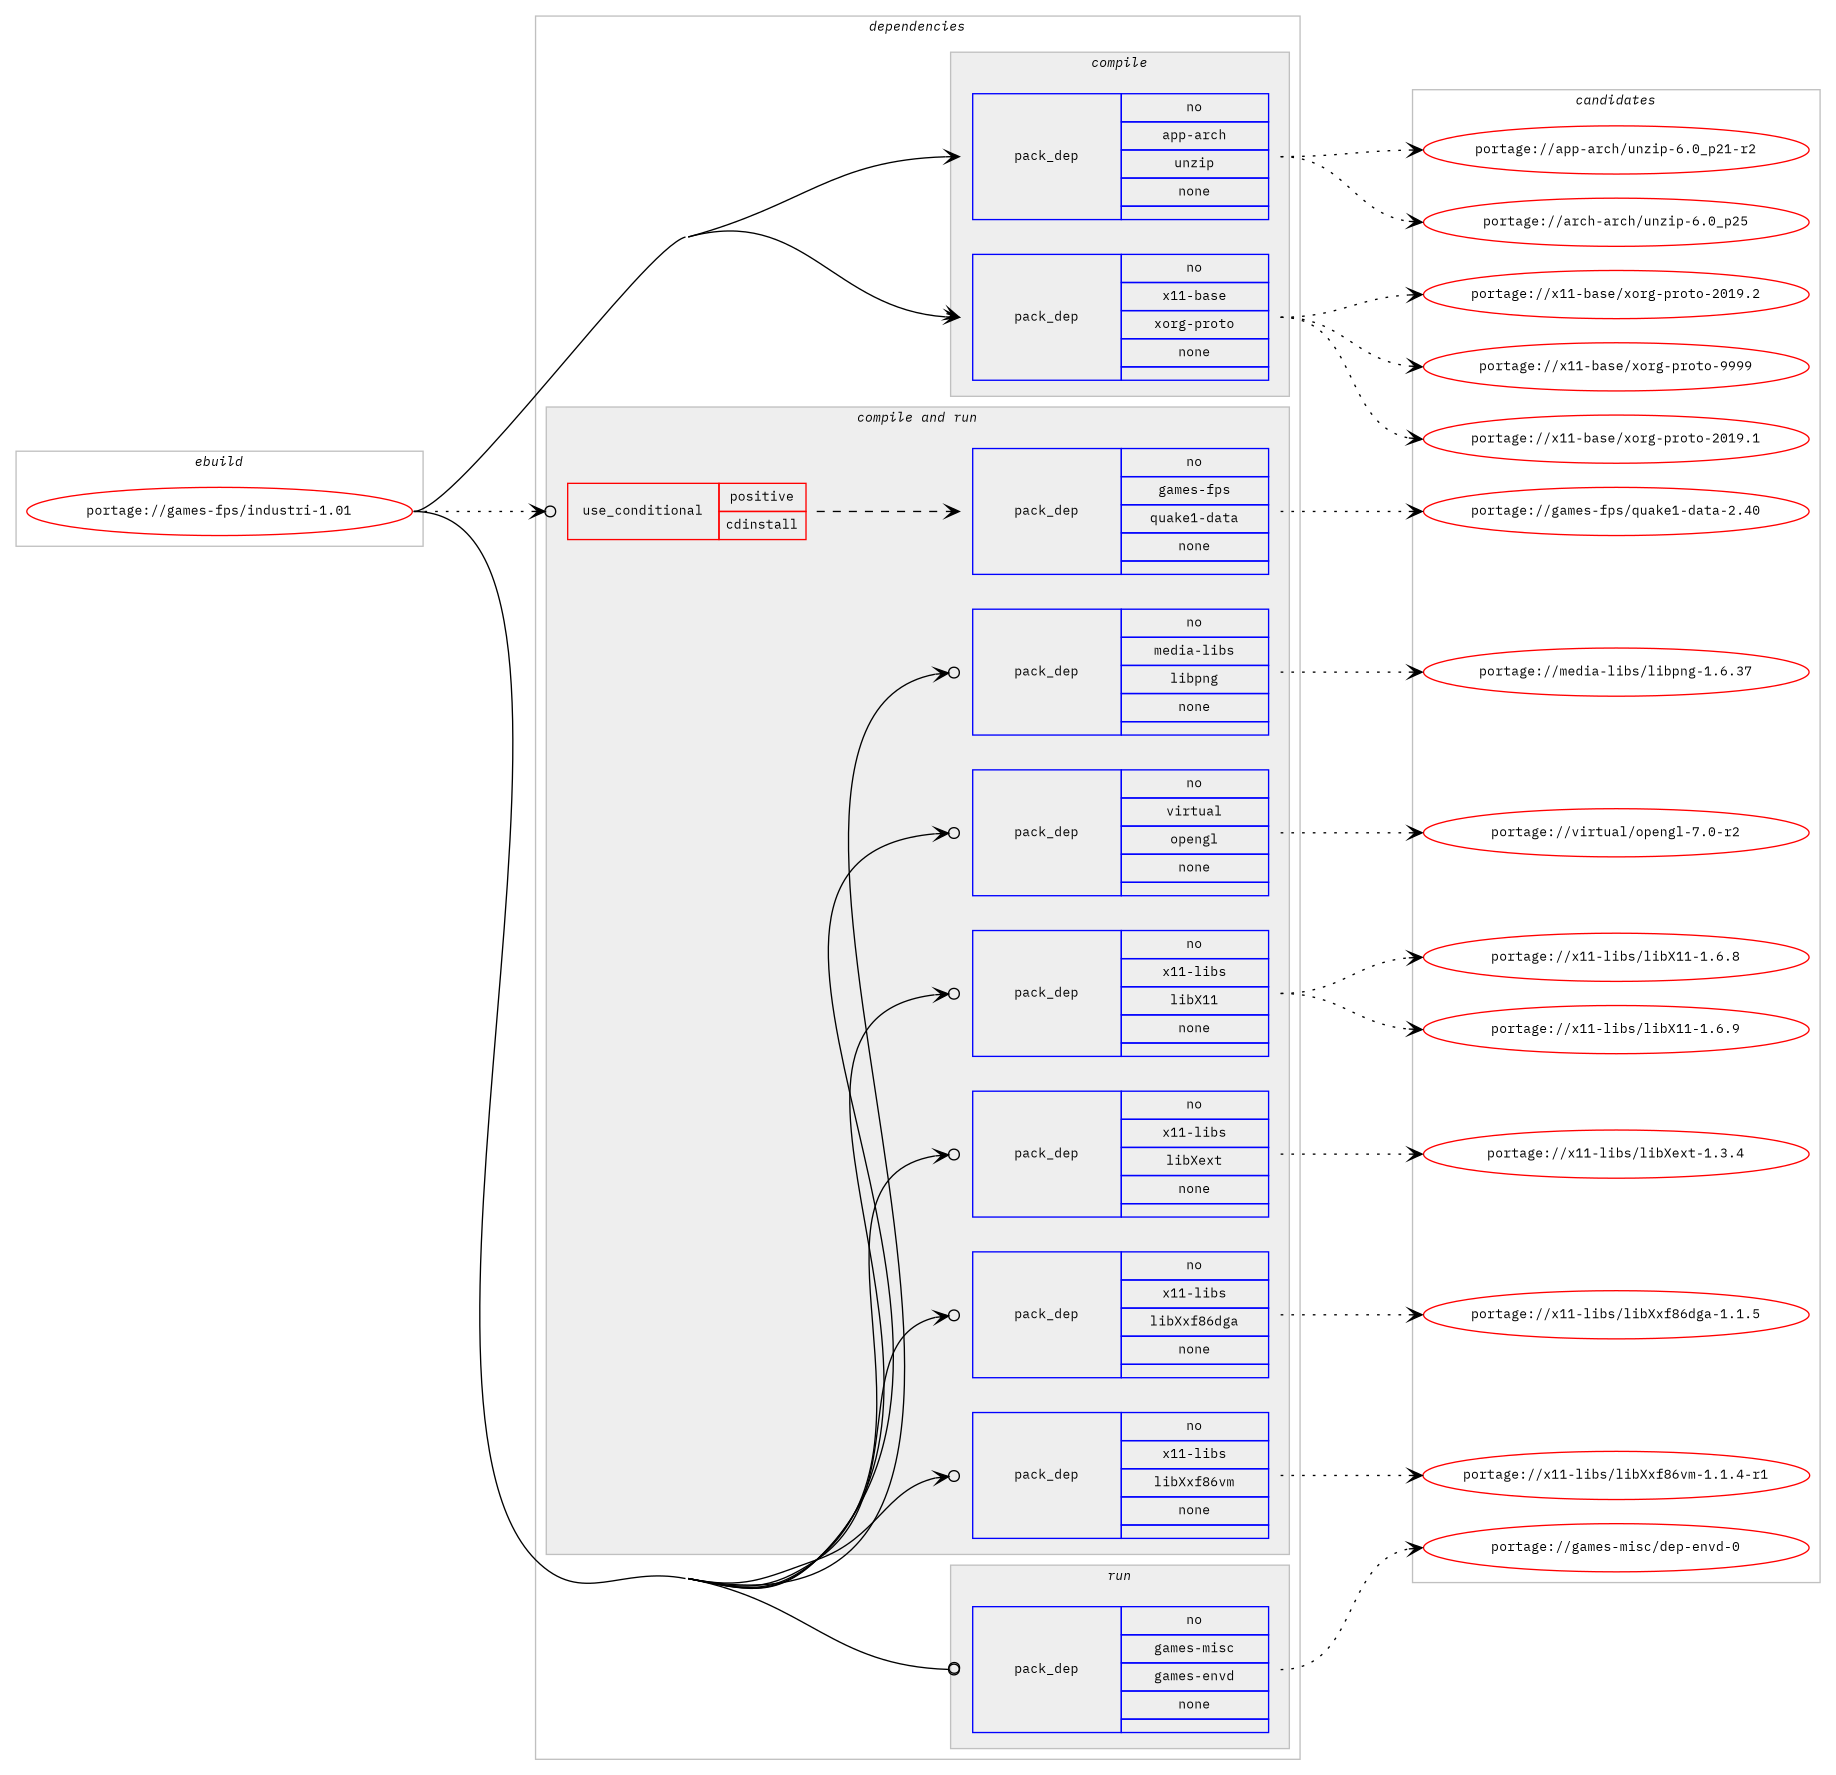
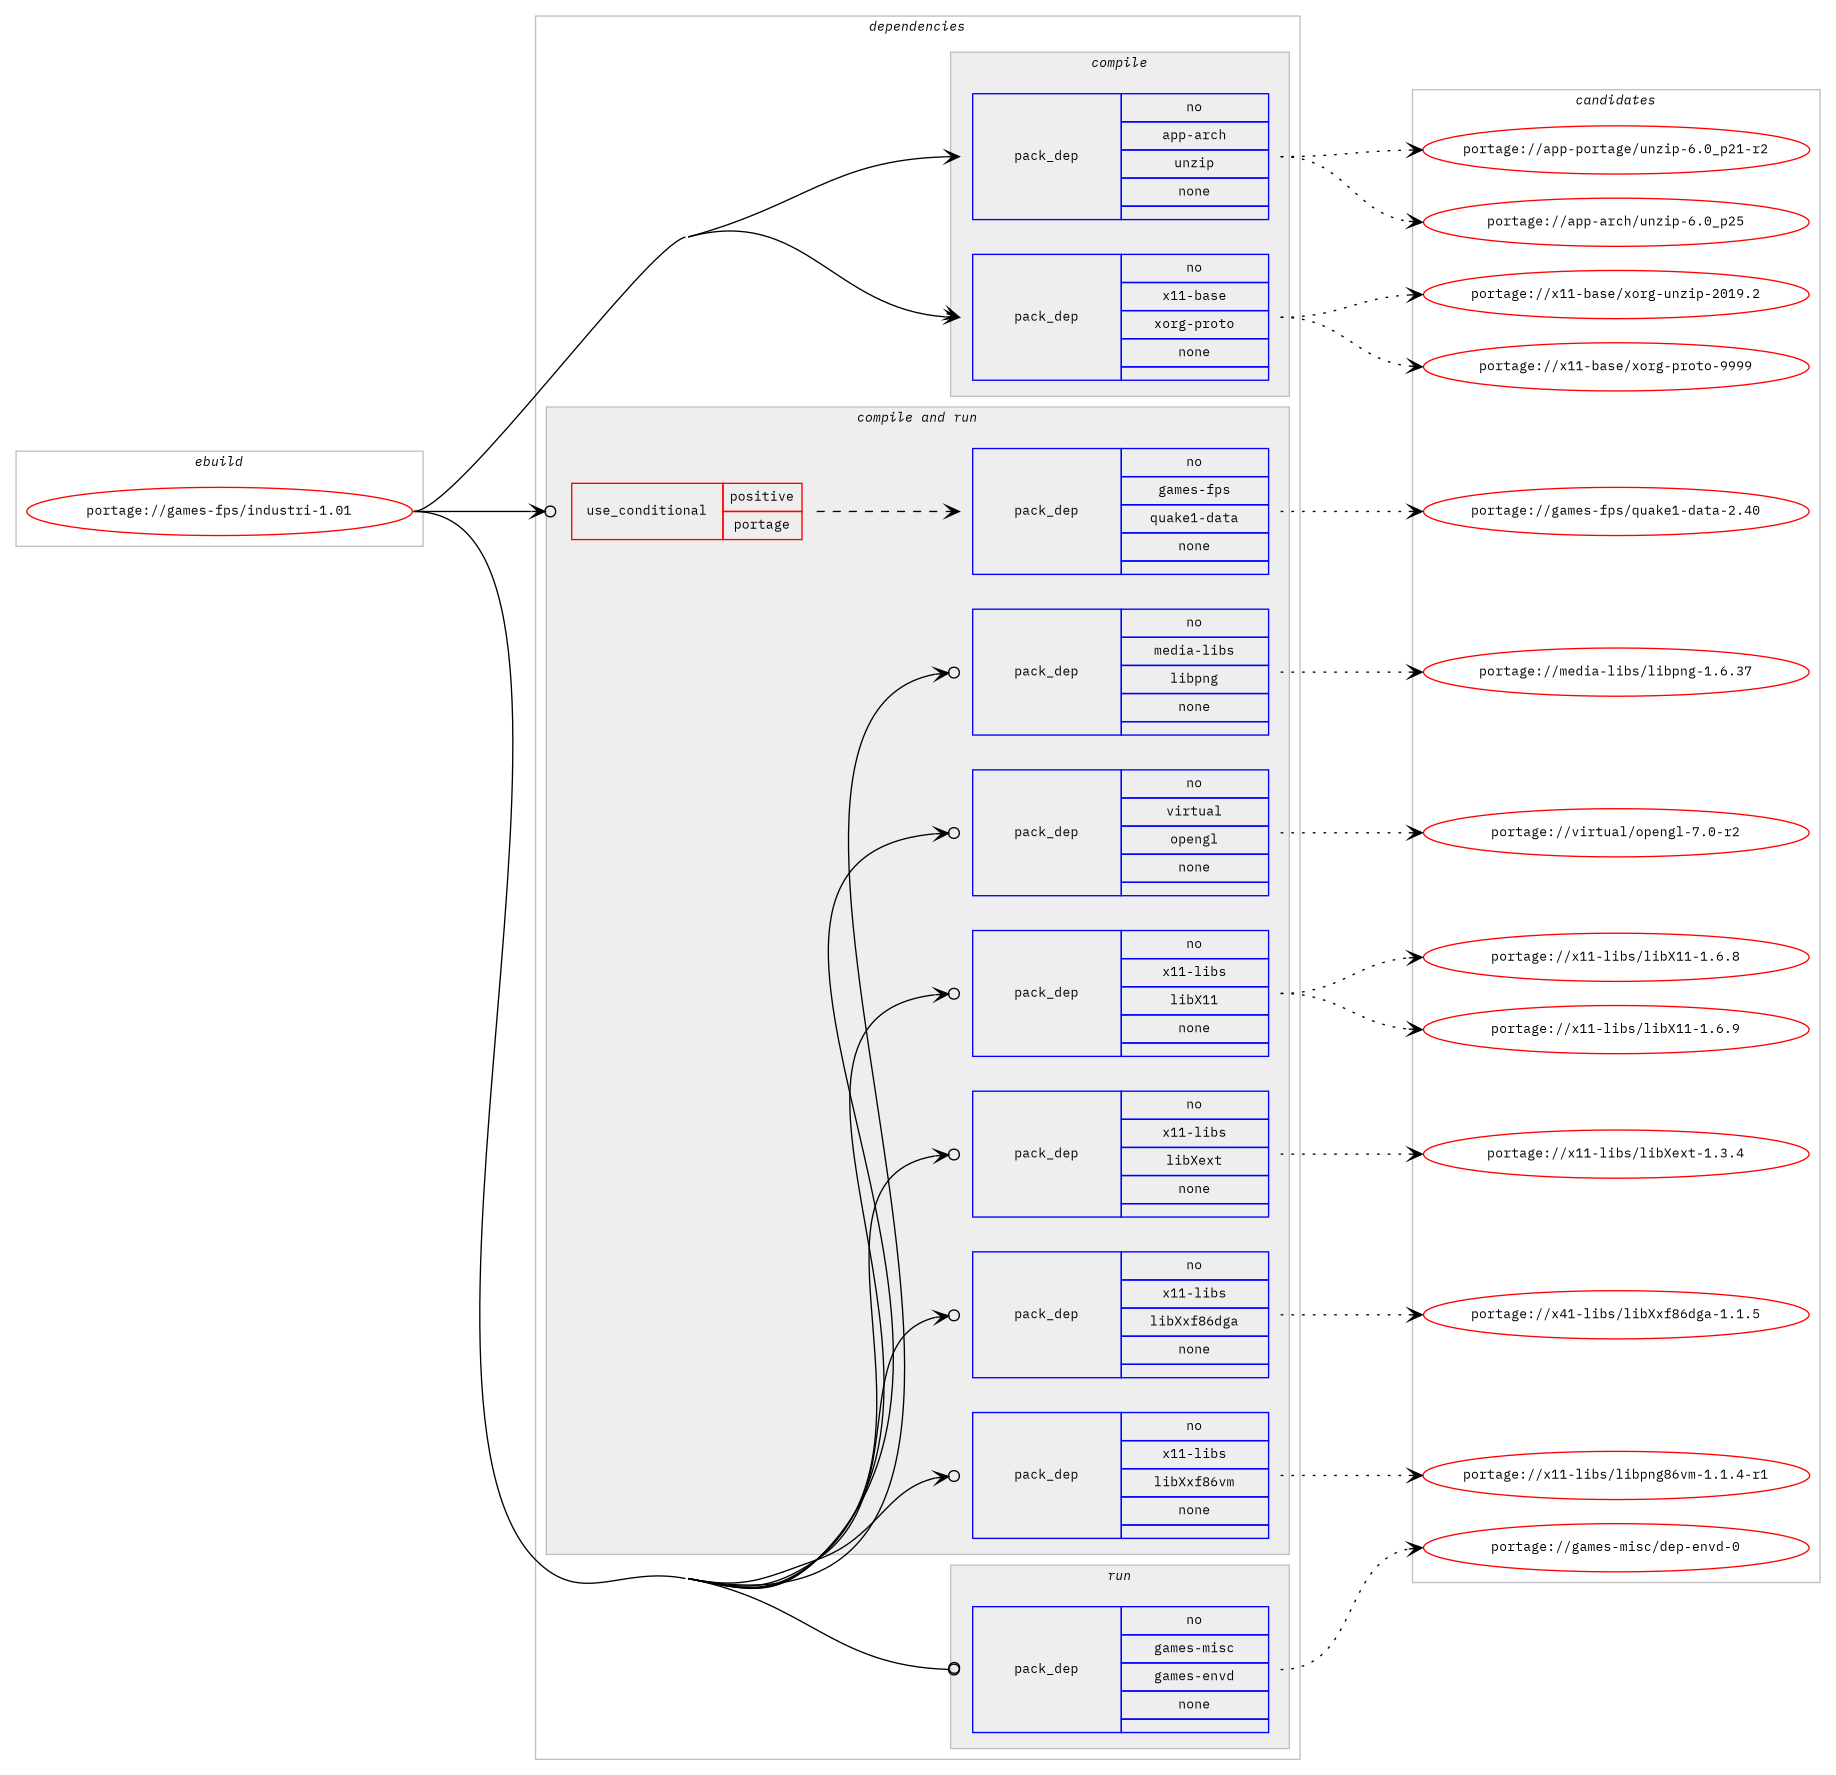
  digraph {
    compound=true
    concentrate=true
    fontname="IBM Plex Mono"
    fontsize=10
    newrank=true
    rankdir=LR
    ranksep=1.5
    node [color=red fontname="IBM Plex Mono" fontsize=10]
    edge [arrowhead=vee fontname="IBM Plex Mono" headport=w style=dotted tailport=e weight=100]
    n1 [label="portage://games-fps/industri-1.01" width=4]
    n2 [color=blue label=<<TABLE BORDER="0" CELLBORDER="1" CELLSPACING="0" CELLPADDING="4" WIDTH="220"><TR><TD ROWSPAN="6" CELLPADDING="30">pack_dep</TD></TR><TR><TD WIDTH="110">no</TD></TR><TR><TD>app-arch</TD></TR><TR><TD>unzip</TD></TR><TR><TD>none</TD></TR><TR><TD></TD></TR></TABLE>> shape=none]
    n3 [color=blue label=<<TABLE BORDER="0" CELLBORDER="1" CELLSPACING="0" CELLPADDING="4" WIDTH="220"><TR><TD ROWSPAN="6" CELLPADDING="30">pack_dep</TD></TR><TR><TD WIDTH="110">no</TD></TR><TR><TD>x11-base</TD></TR><TR><TD>xorg-proto</TD></TR><TR><TD>none</TD></TR><TR><TD></TD></TR></TABLE>> shape=none]
    n4 [color=blue label=<<TABLE BORDER="0" CELLBORDER="1" CELLSPACING="0" CELLPADDING="4" WIDTH="220"><TR><TD ROWSPAN="6" CELLPADDING="30">pack_dep</TD></TR><TR><TD WIDTH="110">no</TD></TR><TR><TD>games-fps</TD></TR><TR><TD>quake1-data</TD></TR><TR><TD>none</TD></TR><TR><TD></TD></TR></TABLE>> shape=none]
-   n5 [label=<<TABLE BORDER="0" CELLBORDER="1" CELLSPACING="0" CELLPADDING="4"><TR><TD ROWSPAN="3" CELLPADDING="10">use_conditional</TD></TR><TR><TD>positive</TD></TR><TR><TD>cdinstall</TD></TR></TABLE>> shape=none]
+   n5 [label=<<TABLE BORDER="0" CELLBORDER="1" CELLSPACING="0" CELLPADDING="4"><TR><TD ROWSPAN="3" CELLPADDING="10">use_conditional</TD></TR><TR><TD>positive</TD></TR><TR><TD>portage</TD></TR></TABLE>> shape=none]
    n6 [color=blue label=<<TABLE BORDER="0" CELLBORDER="1" CELLSPACING="0" CELLPADDING="4" WIDTH="220"><TR><TD ROWSPAN="6" CELLPADDING="30">pack_dep</TD></TR><TR><TD WIDTH="110">no</TD></TR><TR><TD>media-libs</TD></TR><TR><TD>libpng</TD></TR><TR><TD>none</TD></TR><TR><TD></TD></TR></TABLE>> shape=none]
    n7 [color=blue label=<<TABLE BORDER="0" CELLBORDER="1" CELLSPACING="0" CELLPADDING="4" WIDTH="220"><TR><TD ROWSPAN="6" CELLPADDING="30">pack_dep</TD></TR><TR><TD WIDTH="110">no</TD></TR><TR><TD>virtual</TD></TR><TR><TD>opengl</TD></TR><TR><TD>none</TD></TR><TR><TD></TD></TR></TABLE>> shape=none]
    n8 [color=blue label=<<TABLE BORDER="0" CELLBORDER="1" CELLSPACING="0" CELLPADDING="4" WIDTH="220"><TR><TD ROWSPAN="6" CELLPADDING="30">pack_dep</TD></TR><TR><TD WIDTH="110">no</TD></TR><TR><TD>x11-libs</TD></TR><TR><TD>libX11</TD></TR><TR><TD>none</TD></TR><TR><TD></TD></TR></TABLE>> shape=none]
    n9 [color=blue label=<<TABLE BORDER="0" CELLBORDER="1" CELLSPACING="0" CELLPADDING="4" WIDTH="220"><TR><TD ROWSPAN="6" CELLPADDING="30">pack_dep</TD></TR><TR><TD WIDTH="110">no</TD></TR><TR><TD>x11-libs</TD></TR><TR><TD>libXext</TD></TR><TR><TD>none</TD></TR><TR><TD></TD></TR></TABLE>> shape=none]
    n10 [color=blue label=<<TABLE BORDER="0" CELLBORDER="1" CELLSPACING="0" CELLPADDING="4" WIDTH="220"><TR><TD ROWSPAN="6" CELLPADDING="30">pack_dep</TD></TR><TR><TD WIDTH="110">no</TD></TR><TR><TD>x11-libs</TD></TR><TR><TD>libXxf86dga</TD></TR><TR><TD>none</TD></TR><TR><TD></TD></TR></TABLE>> shape=none]
    n11 [color=blue label=<<TABLE BORDER="0" CELLBORDER="1" CELLSPACING="0" CELLPADDING="4" WIDTH="220"><TR><TD ROWSPAN="6" CELLPADDING="30">pack_dep</TD></TR><TR><TD WIDTH="110">no</TD></TR><TR><TD>x11-libs</TD></TR><TR><TD>libXxf86vm</TD></TR><TR><TD>none</TD></TR><TR><TD></TD></TR></TABLE>> shape=none]
    n12 [color=blue label=<<TABLE BORDER="0" CELLBORDER="1" CELLSPACING="0" CELLPADDING="4" WIDTH="220"><TR><TD ROWSPAN="6" CELLPADDING="30">pack_dep</TD></TR><TR><TD WIDTH="110">no</TD></TR><TR><TD>games-misc</TD></TR><TR><TD>games-envd</TD></TR><TR><TD>none</TD></TR><TR><TD></TD></TR></TABLE>> shape=none]
-   n13 [label="portage://app-arch/unzip-6.0_p21-r2" width=4]
-   n14 [label="portage://arch-arch/unzip-6.0_p25" width=4]
-   n15 [label="portage://x11-base/xorg-proto-2019.1" width=4]
-   n16 [label="portage://x11-base/xorg-proto-2019.2" width=4]
+   n13 [label="portage://app-portage/unzip-6.0_p21-r2" width=4]
+   n14 [label="portage://app-arch/unzip-6.0_p25" width=4]
+   n16 [label="portage://x11-base/xorg-unzip-2019.2" width=4]
    n17 [label="portage://x11-base/xorg-proto-9999" width=4]
    n18 [label="portage://games-fps/quake1-data-2.40" width=4]
    n19 [label="portage://media-libs/libpng-1.6.37" width=4]
-   n20 [label="portage://x11-libs/libXxf86dga-1.1.5" width=4]
+   n20 [label="portage://x41-libs/libXxf86dga-1.1.5" width=4]
    n21 [label="portage://virtual/opengl-7.0-r2" width=4]
    n22 [label="portage://x11-libs/libX11-1.6.8" width=4]
    n23 [label="portage://x11-libs/libX11-1.6.9" width=4]
    n24 [label="portage://x11-libs/libXext-1.3.4" width=4]
-   n25 [label="portage://x11-libs/libXxf86vm-1.1.4-r1" width=4]
+   n25 [label="portage://x11-libs/libpng86vm-1.1.4-r1" width=4]
    n26 [label="portage://games-misc/dep-envd-0" width=4]
    subgraph cluster_1 {
      color=gray
      label=<<i>ebuild</i>>
      rank=same
      n1
    }
    subgraph cluster_2 {
      color=gray
      label=<<i>dependencies</i>>
      subgraph cluster_3 {
        color=gray
        fillcolor="#eeeeee"
        label=<<i>compile</i>>
        style=filled
        subgraph sub_4 {
          color=gray
          fillcolor="#eeeeee"
          label=<<i>compile</i>>
          style=filled
          n2
        }
        subgraph sub_5 {
          color=gray
          fillcolor="#eeeeee"
          label=<<i>compile</i>>
          style=filled
          n3
        }
      }
      subgraph cluster_6 {
        color=gray
        fillcolor="#eeeeee"
        label=<<i>compile and run</i>>
        style=filled
        subgraph sub_7 {
          color=gray
          fillcolor="#eeeeee"
          label=<<i>compile and run</i>>
          style=filled
          n5
          subgraph sub_8 {
            color=gray
            fillcolor="#eeeeee"
            label=<<i>compile and run</i>>
            style=filled
            n4
          }
        }
        subgraph sub_9 {
          color=gray
          fillcolor="#eeeeee"
          label=<<i>compile and run</i>>
          style=filled
          n6
        }
        subgraph sub_10 {
          color=gray
          fillcolor="#eeeeee"
          label=<<i>compile and run</i>>
          style=filled
          n7
        }
        subgraph sub_11 {
          color=gray
          fillcolor="#eeeeee"
          label=<<i>compile and run</i>>
          style=filled
          n8
        }
        subgraph sub_12 {
          color=gray
          fillcolor="#eeeeee"
          label=<<i>compile and run</i>>
          style=filled
          n9
        }
        subgraph sub_13 {
          color=gray
          fillcolor="#eeeeee"
          label=<<i>compile and run</i>>
          style=filled
          n10
        }
        subgraph sub_14 {
          color=gray
          fillcolor="#eeeeee"
          label=<<i>compile and run</i>>
          style=filled
          n11
        }
      }
      subgraph cluster_15 {
        color=gray
        fillcolor="#eeeeee"
        label=<<i>run</i>>
        style=filled
        subgraph sub_16 {
          color=gray
          fillcolor="#eeeeee"
          label=<<i>run</i>>
          style=filled
          n12
        }
      }
    }
    subgraph cluster_17 {
      color=gray
      label=<<i>candidates</i>>
      rank=same
      subgraph sub_18 {
        color=black
        label=<<i>candidates</i>>
        nodesep=1
        rank=same
        n13
        n14
      }
      subgraph sub_19 {
        color=black
        label=<<i>candidates</i>>
        nodesep=1
        rank=same
-       n15
        n16
        n17
      }
      subgraph sub_20 {
        color=black
        label=<<i>candidates</i>>
        nodesep=1
        rank=same
        n18
      }
      subgraph sub_21 {
        color=black
        label=<<i>candidates</i>>
        nodesep=1
        rank=same
        n19
      }
      subgraph sub_22 {
        color=black
        label=<<i>candidates</i>>
        nodesep=1
        rank=same
        n20
      }
      subgraph sub_23 {
        color=black
        label=<<i>candidates</i>>
        nodesep=1
        rank=same
        n21
      }
      subgraph sub_24 {
        color=black
        label=<<i>candidates</i>>
        nodesep=1
        rank=same
        n22
        n23
      }
      subgraph sub_25 {
        color=black
        label=<<i>candidates</i>>
        nodesep=1
        rank=same
        n24
      }
      subgraph sub_26 {
        color=black
        label=<<i>candidates</i>>
        nodesep=1
        rank=same
        n25
      }
      subgraph sub_27 {
        color=black
        label=<<i>candidates</i>>
        nodesep=1
        rank=same
        n26
      }
    }
    n1 -> n2 [style=solid weight=20]
    n1 -> n3 [style=solid weight=20]
-   n1 -> n5 [arrowhead=odotvee weight=20]
+   n1 -> n5 [arrowhead=odotvee style=solid weight=20]
    n1 -> n6 [arrowhead=odotvee style=solid weight=20]
    n1 -> n7 [arrowhead=odotvee style=solid weight=20]
    n1 -> n8 [arrowhead=odotvee style=solid weight=20]
    n1 -> n9 [arrowhead=odotvee style=solid weight=20]
    n1 -> n10 [arrowhead=odotvee style=solid weight=20]
    n1 -> n11 [arrowhead=odotvee style=solid weight=20]
    n1 -> n12 [arrowhead=odot style=solid weight=20]
    n2 -> n13
    n2 -> n14
-   n3 -> n15
    n3 -> n16
    n3 -> n17
    n4 -> n18
    n5 -> n4 [style=dashed weight=20]
    n6 -> n19
    n7 -> n21
    n8 -> n22
    n8 -> n23
    n9 -> n24
    n10 -> n20
    n11 -> n25
    n12 -> n26
  }
